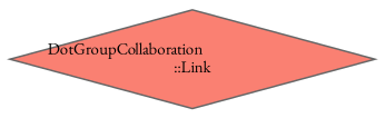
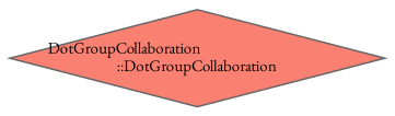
  digraph {
    rankdir=LR
    fontname="EB Garamond"
-   n1 [color=gray40 fillcolor=salmon fontname="EB Garamond" fontsize=10 height=0.2 label="DotGroupCollaboration\l::Link" shape=diamond style=filled width=0.4]
+   n1 [color=gray40 fillcolor=salmon fontname="EB Garamond" fontsize=10 height=0.2 label="DotGroupCollaboration\l::DotGroupCollaboration" shape=diamond style=filled width=0.4]
  }
